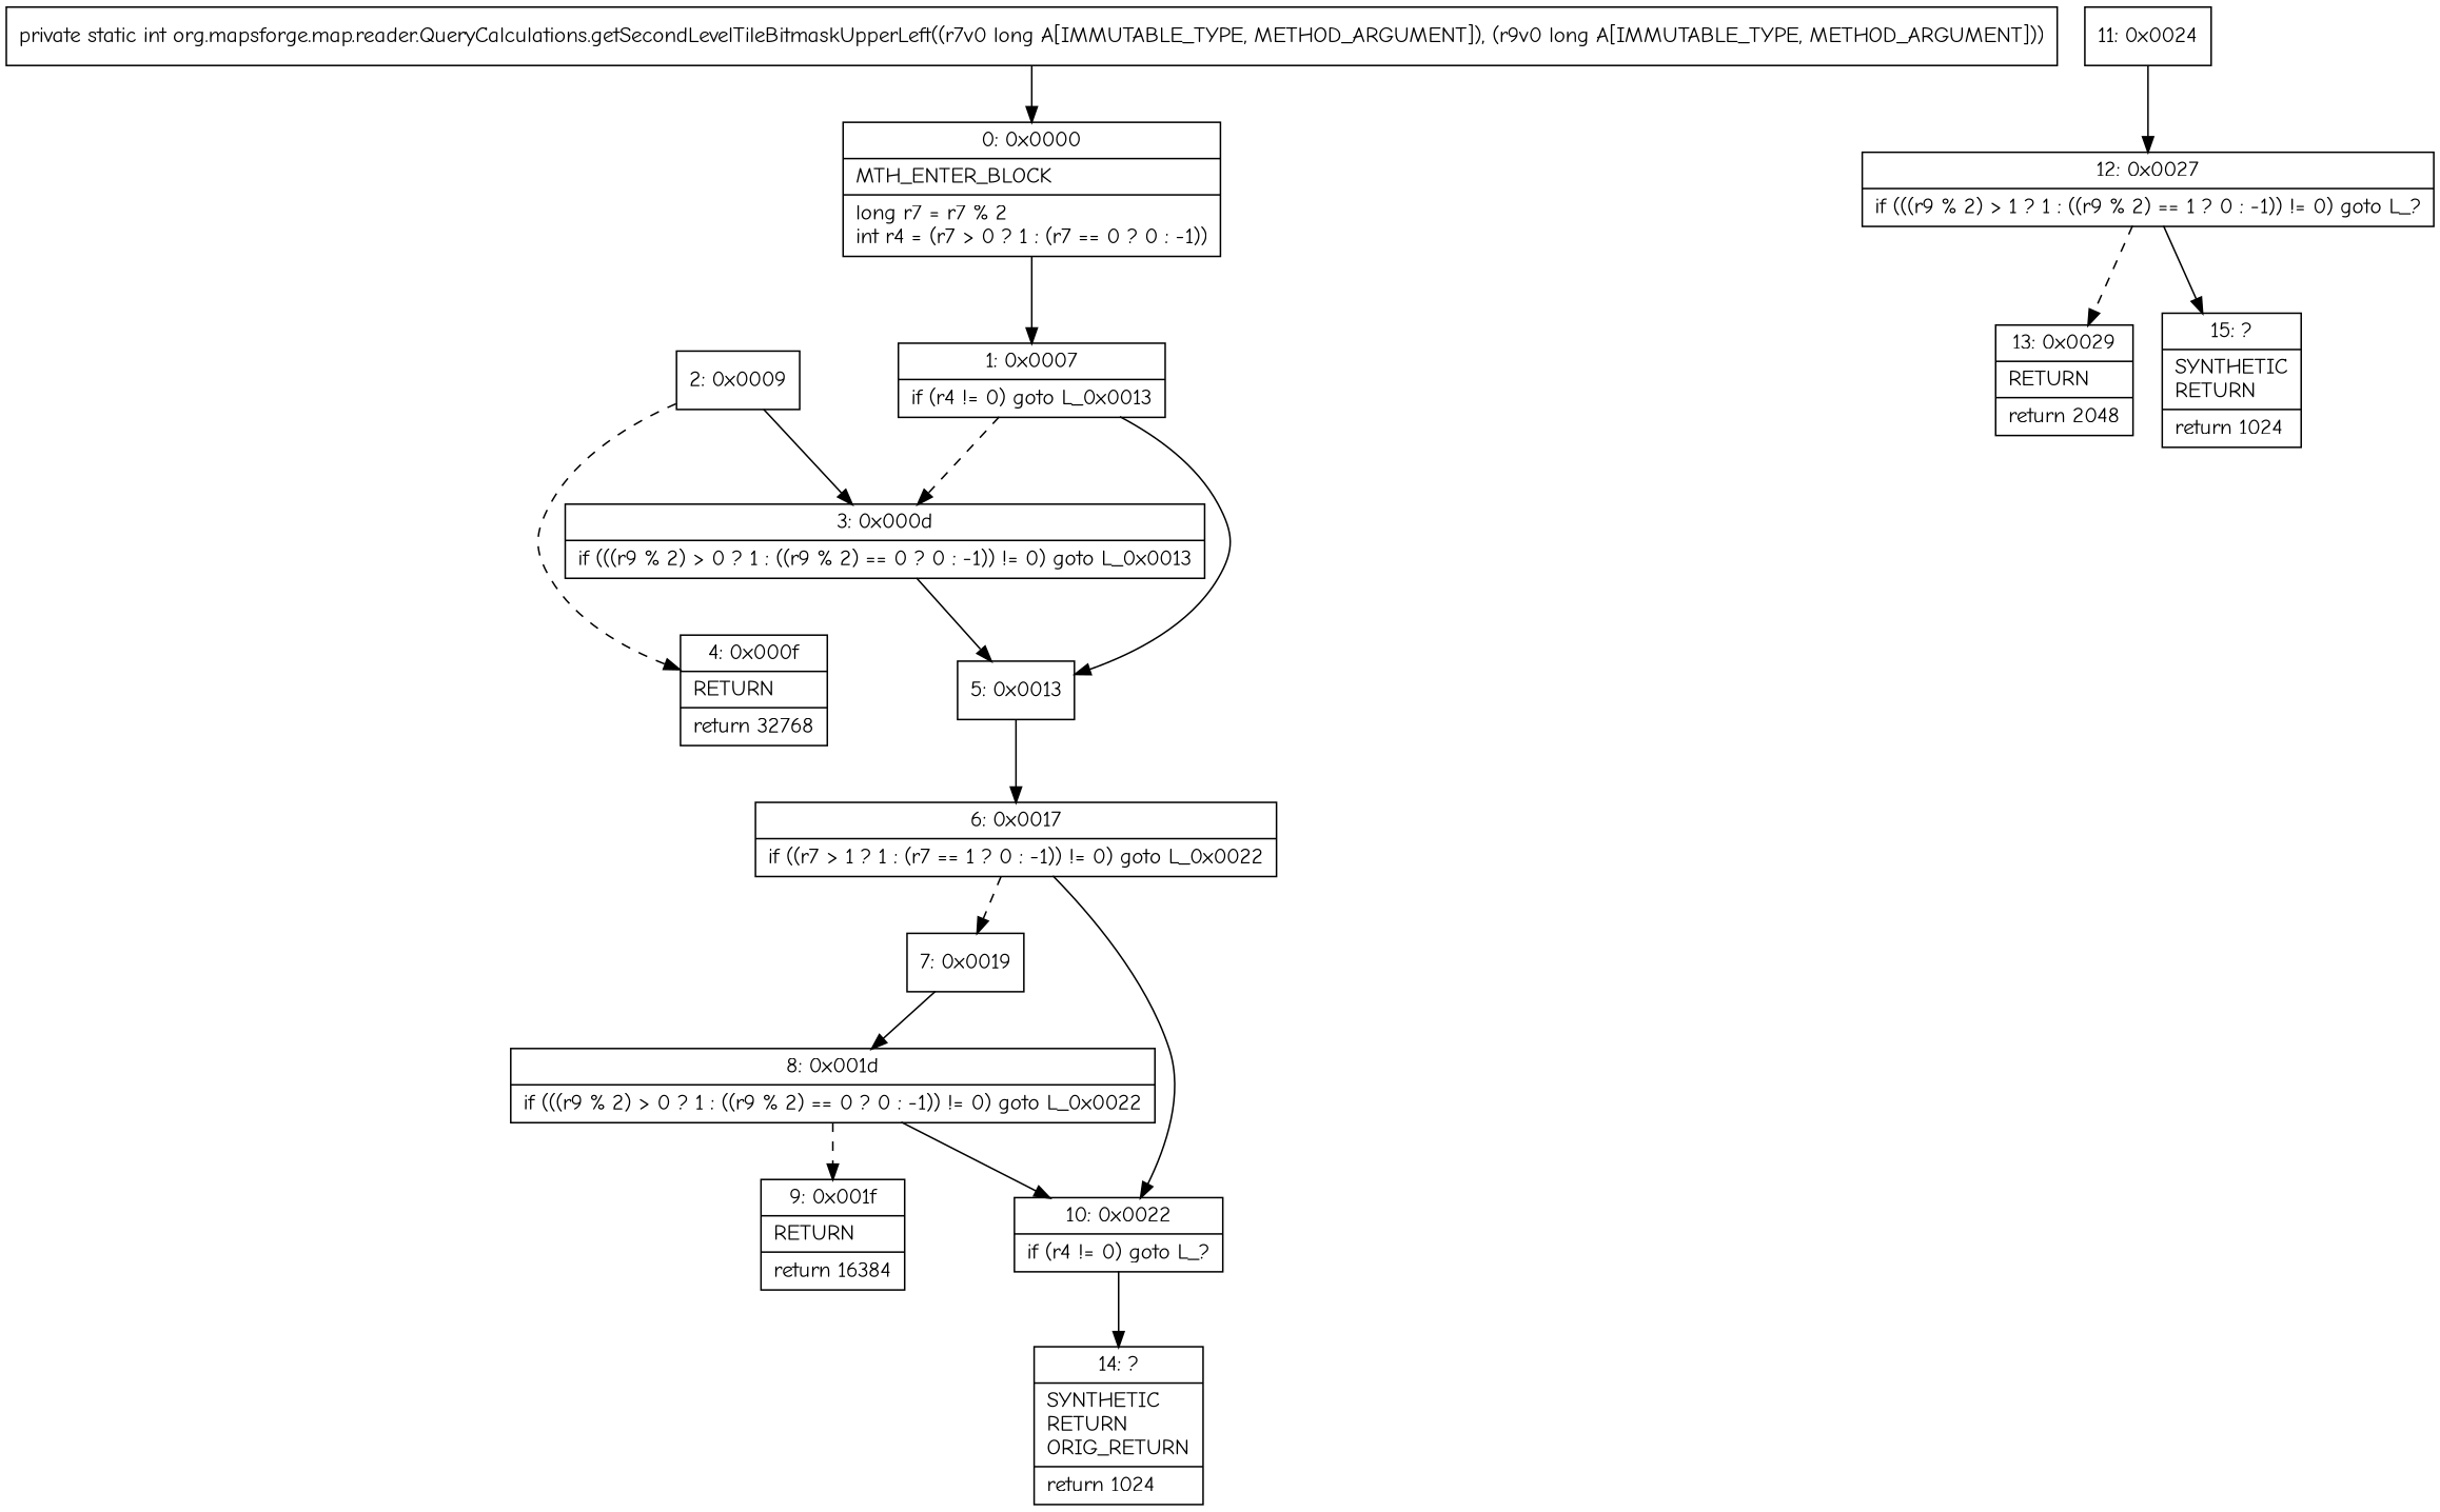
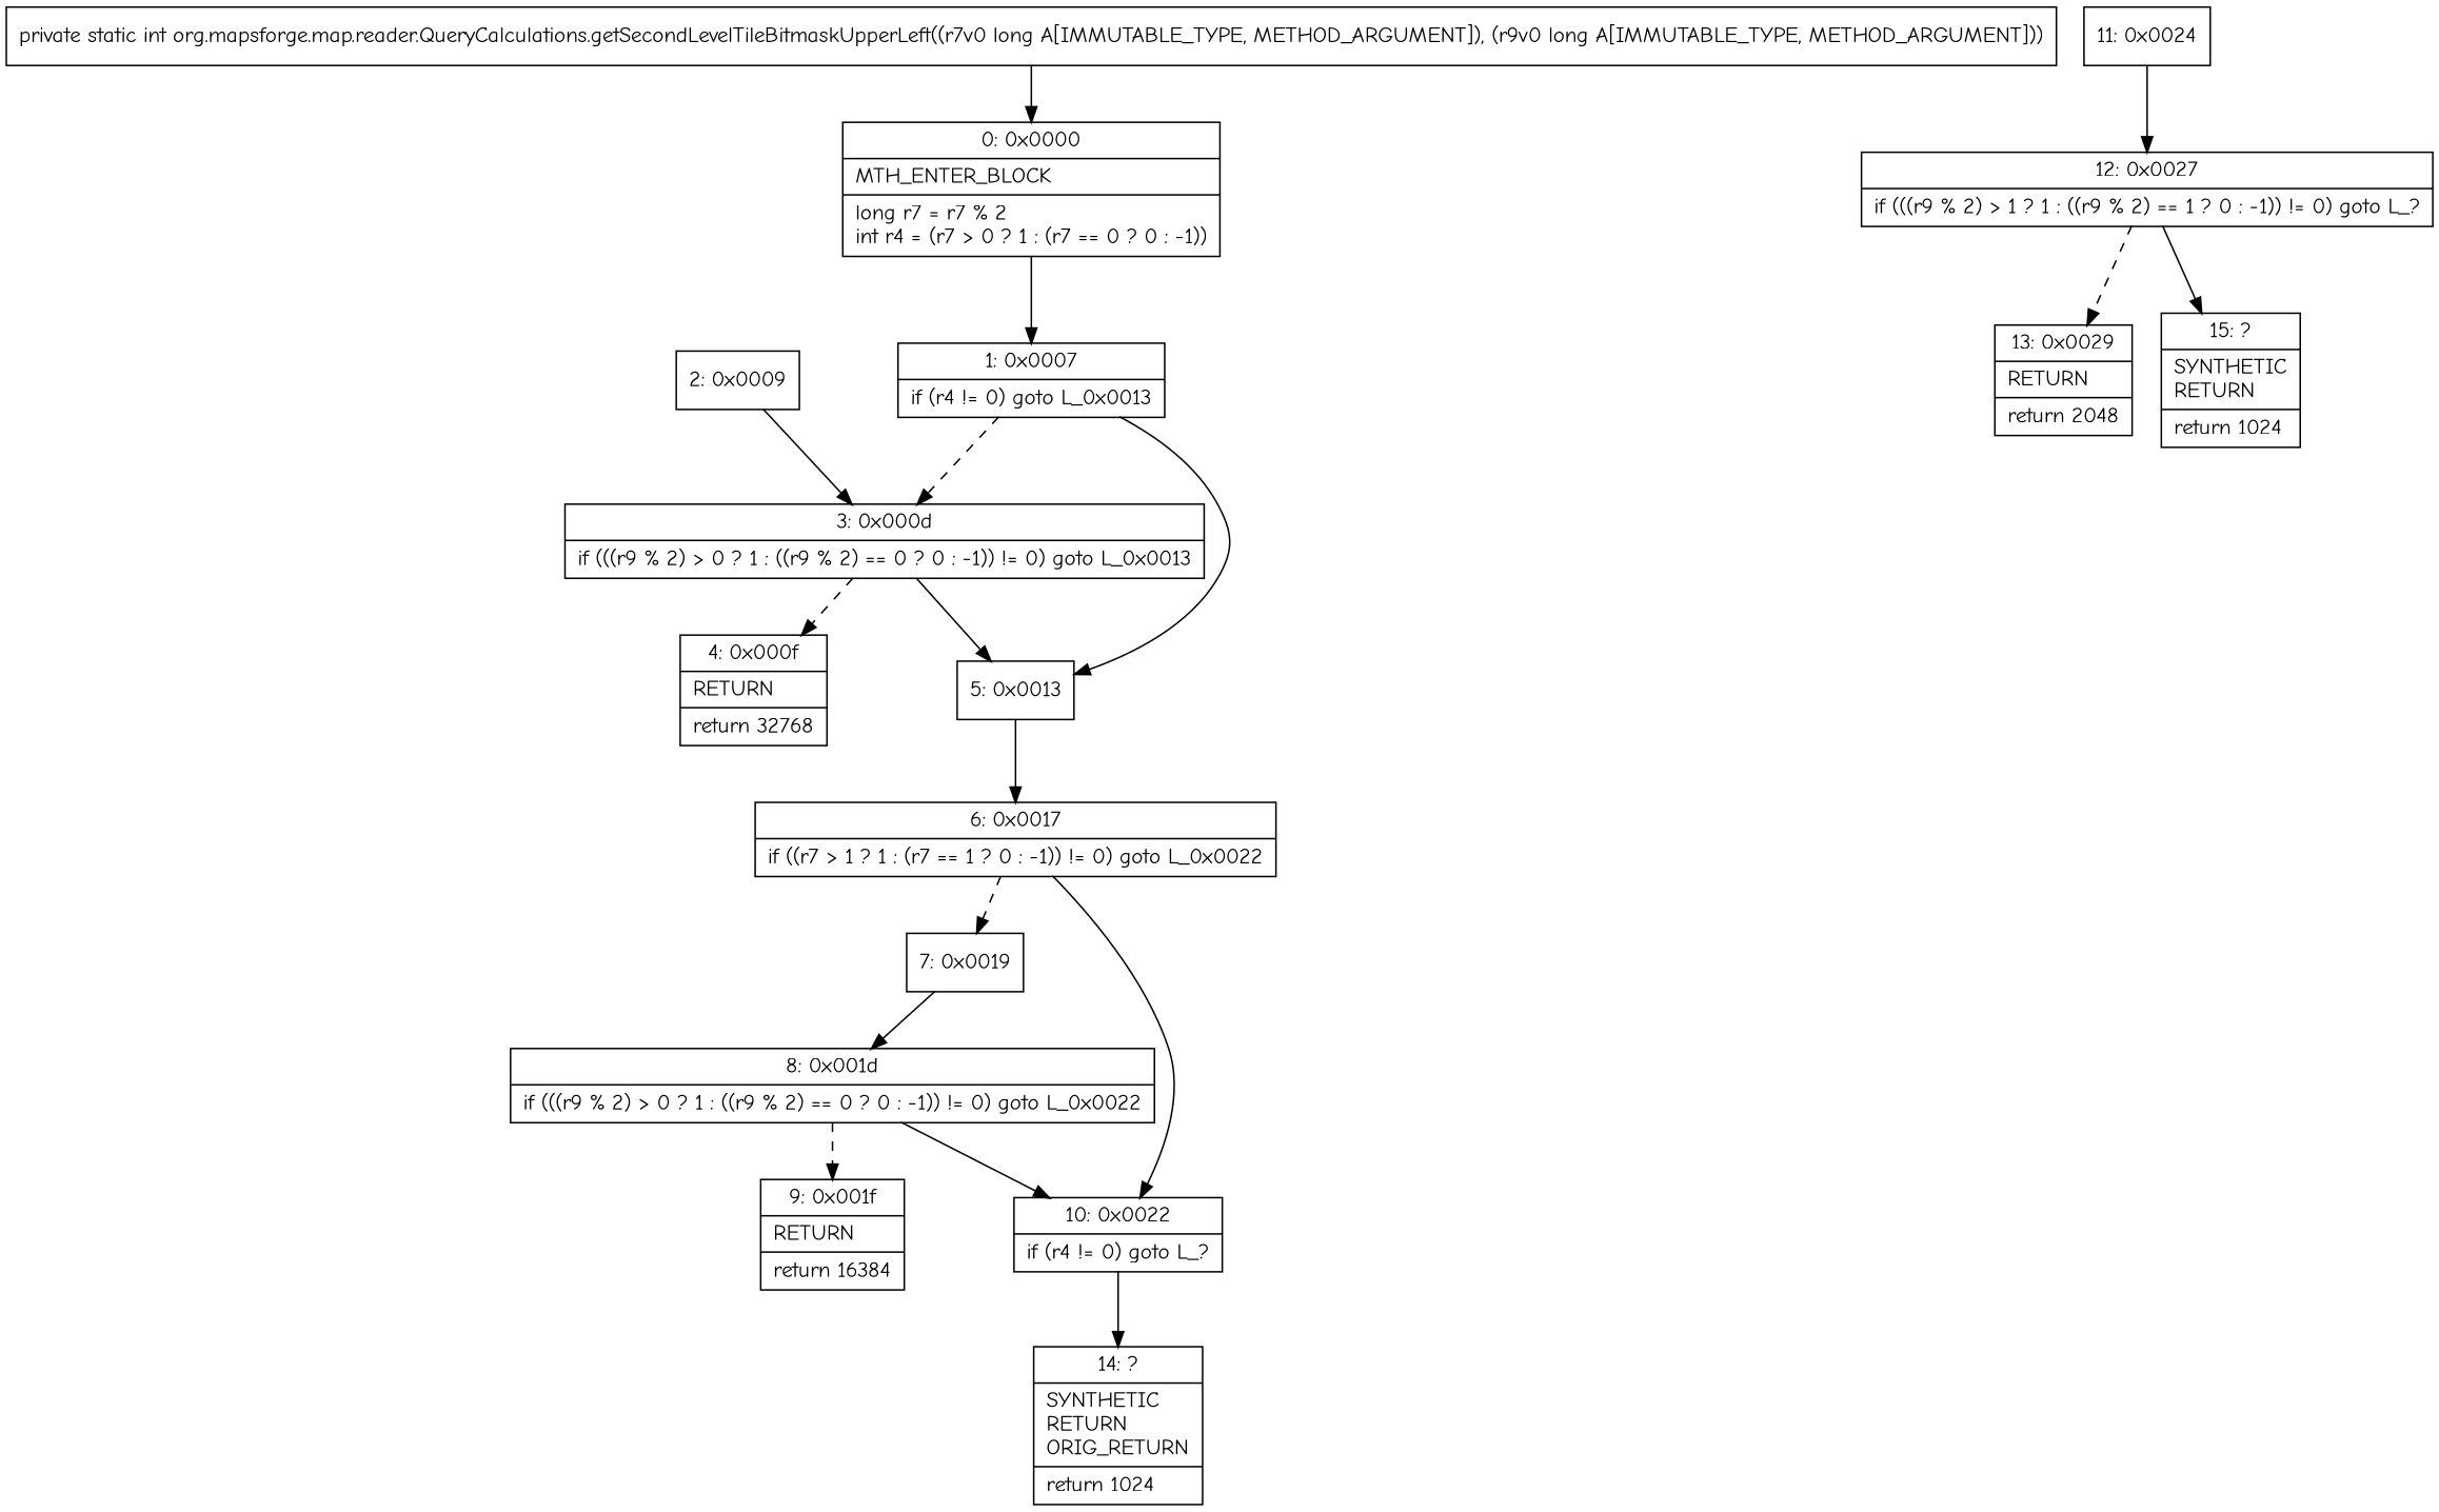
  digraph {
    fontname="Comic Neue"
    node [fontname="Comic Neue" shape=record]
    edge [fontname="Comic Neue"]
    n1 [label="{0\:\ 0x0000|MTH_ENTER_BLOCK\l|long r7 = r7 % 2\lint r4 = (r7 \> 0 ? 1 : (r7 == 0 ? 0 : \-1))\l}"]
    n2 [label="{1\:\ 0x0007|if (r4 != 0) goto L_0x0013\l}"]
    n3 [label="{5\:\ 0x0013}"]
    n4 [label="{3\:\ 0x000d|if (((r9 % 2) \> 0 ? 1 : ((r9 % 2) == 0 ? 0 : \-1)) != 0) goto L_0x0013\l}"]
    n5 [label="{2\:\ 0x0009}"]
    n6 [label="{6\:\ 0x0017|if ((r7 \> 1 ? 1 : (r7 == 1 ? 0 : \-1)) != 0) goto L_0x0022\l}"]
    n7 [label="{4\:\ 0x000f|RETURN\l|return 32768\l}"]
    n8 [label="{7\:\ 0x0019}"]
    n9 [label="{10\:\ 0x0022|if (r4 != 0) goto L_?\l}"]
    n10 [label="{8\:\ 0x001d|if (((r9 % 2) \> 0 ? 1 : ((r9 % 2) == 0 ? 0 : \-1)) != 0) goto L_0x0022\l}"]
    n11 [label="{14\:\ ?|SYNTHETIC\lRETURN\lORIG_RETURN\l|return 1024\l}"]
    n12 [label="{9\:\ 0x001f|RETURN\l|return 16384\l}"]
    n13 [label="{11\:\ 0x0024}"]
    n14 [label="{12\:\ 0x0027|if (((r9 % 2) \> 1 ? 1 : ((r9 % 2) == 1 ? 0 : \-1)) != 0) goto L_?\l}"]
    n15 [label="{13\:\ 0x0029|RETURN\l|return 2048\l}"]
    n16 [label="{15\:\ ?|SYNTHETIC\lRETURN\l|return 1024\l}"]
    n17 [label="{private static int org.mapsforge.map.reader.QueryCalculations.getSecondLevelTileBitmaskUpperLeft((r7v0 long A[IMMUTABLE_TYPE, METHOD_ARGUMENT]), (r9v0 long A[IMMUTABLE_TYPE, METHOD_ARGUMENT])) }"]
    n1 -> n2
    n2 -> n3
    n2 -> n4 [style=dashed]
    n3 -> n6
    n4 -> n3
-   n5 -> n7 [style=dashed]
+   n4 -> n7 [style=dashed]
    n5 -> n4
    n6 -> n8 [style=dashed]
    n6 -> n9
    n8 -> n10
    n9 -> n11
    n10 -> n9
    n10 -> n12 [style=dashed]
    n13 -> n14
    n14 -> n15 [style=dashed]
    n14 -> n16
    n17 -> n1
  }
